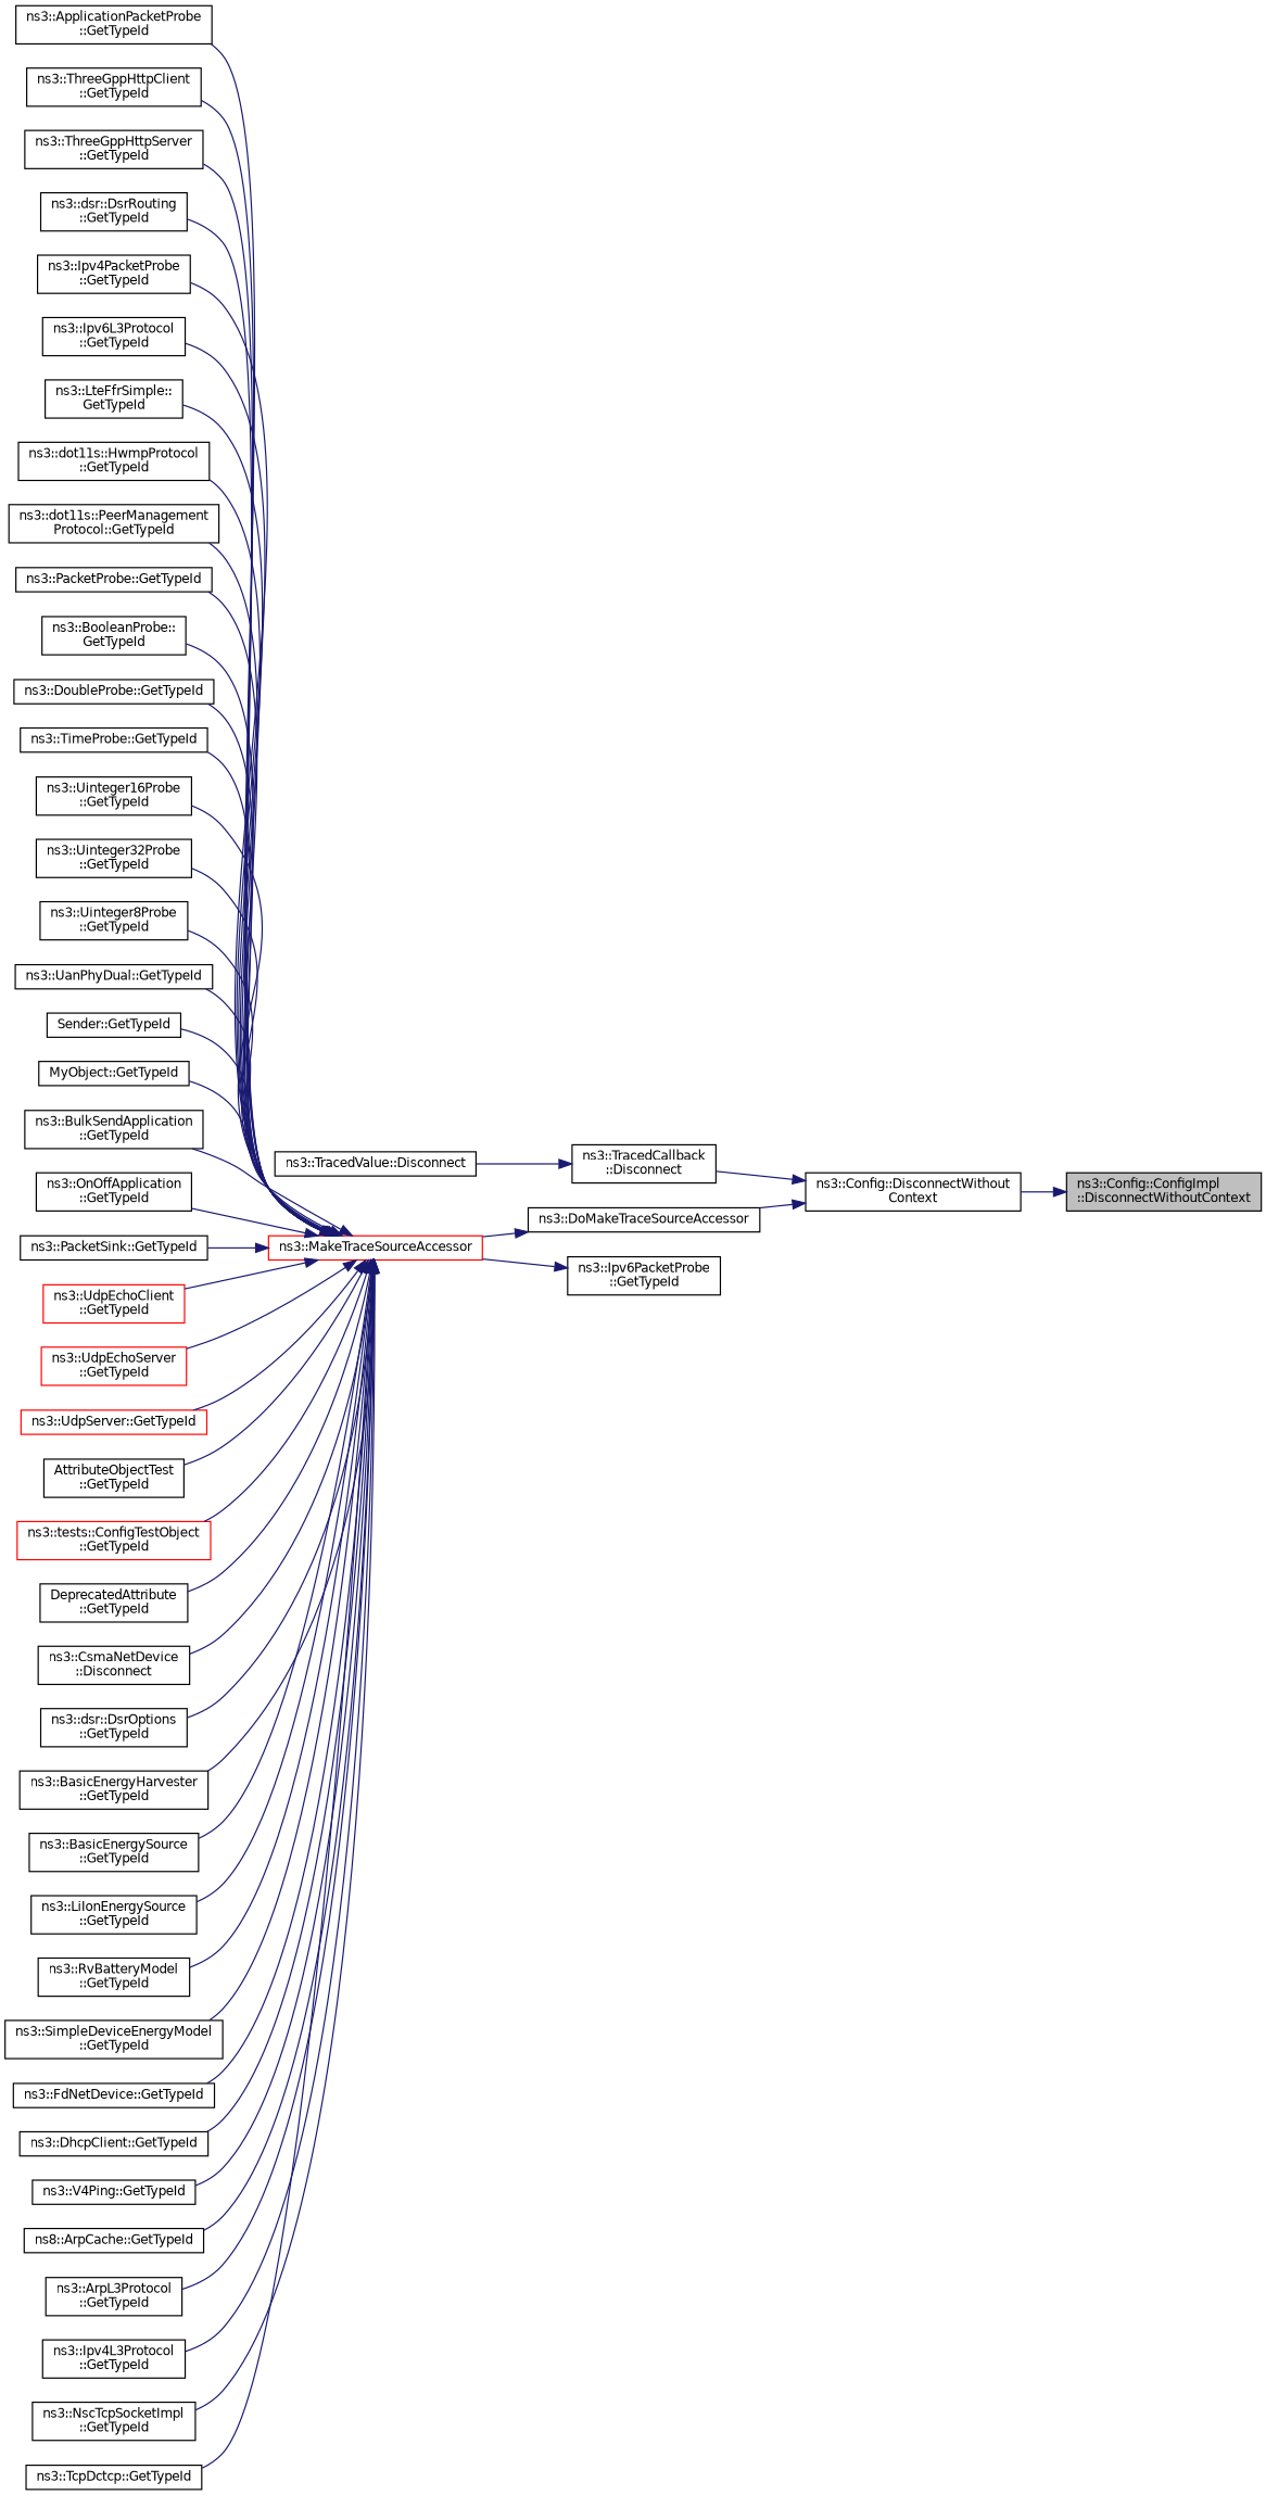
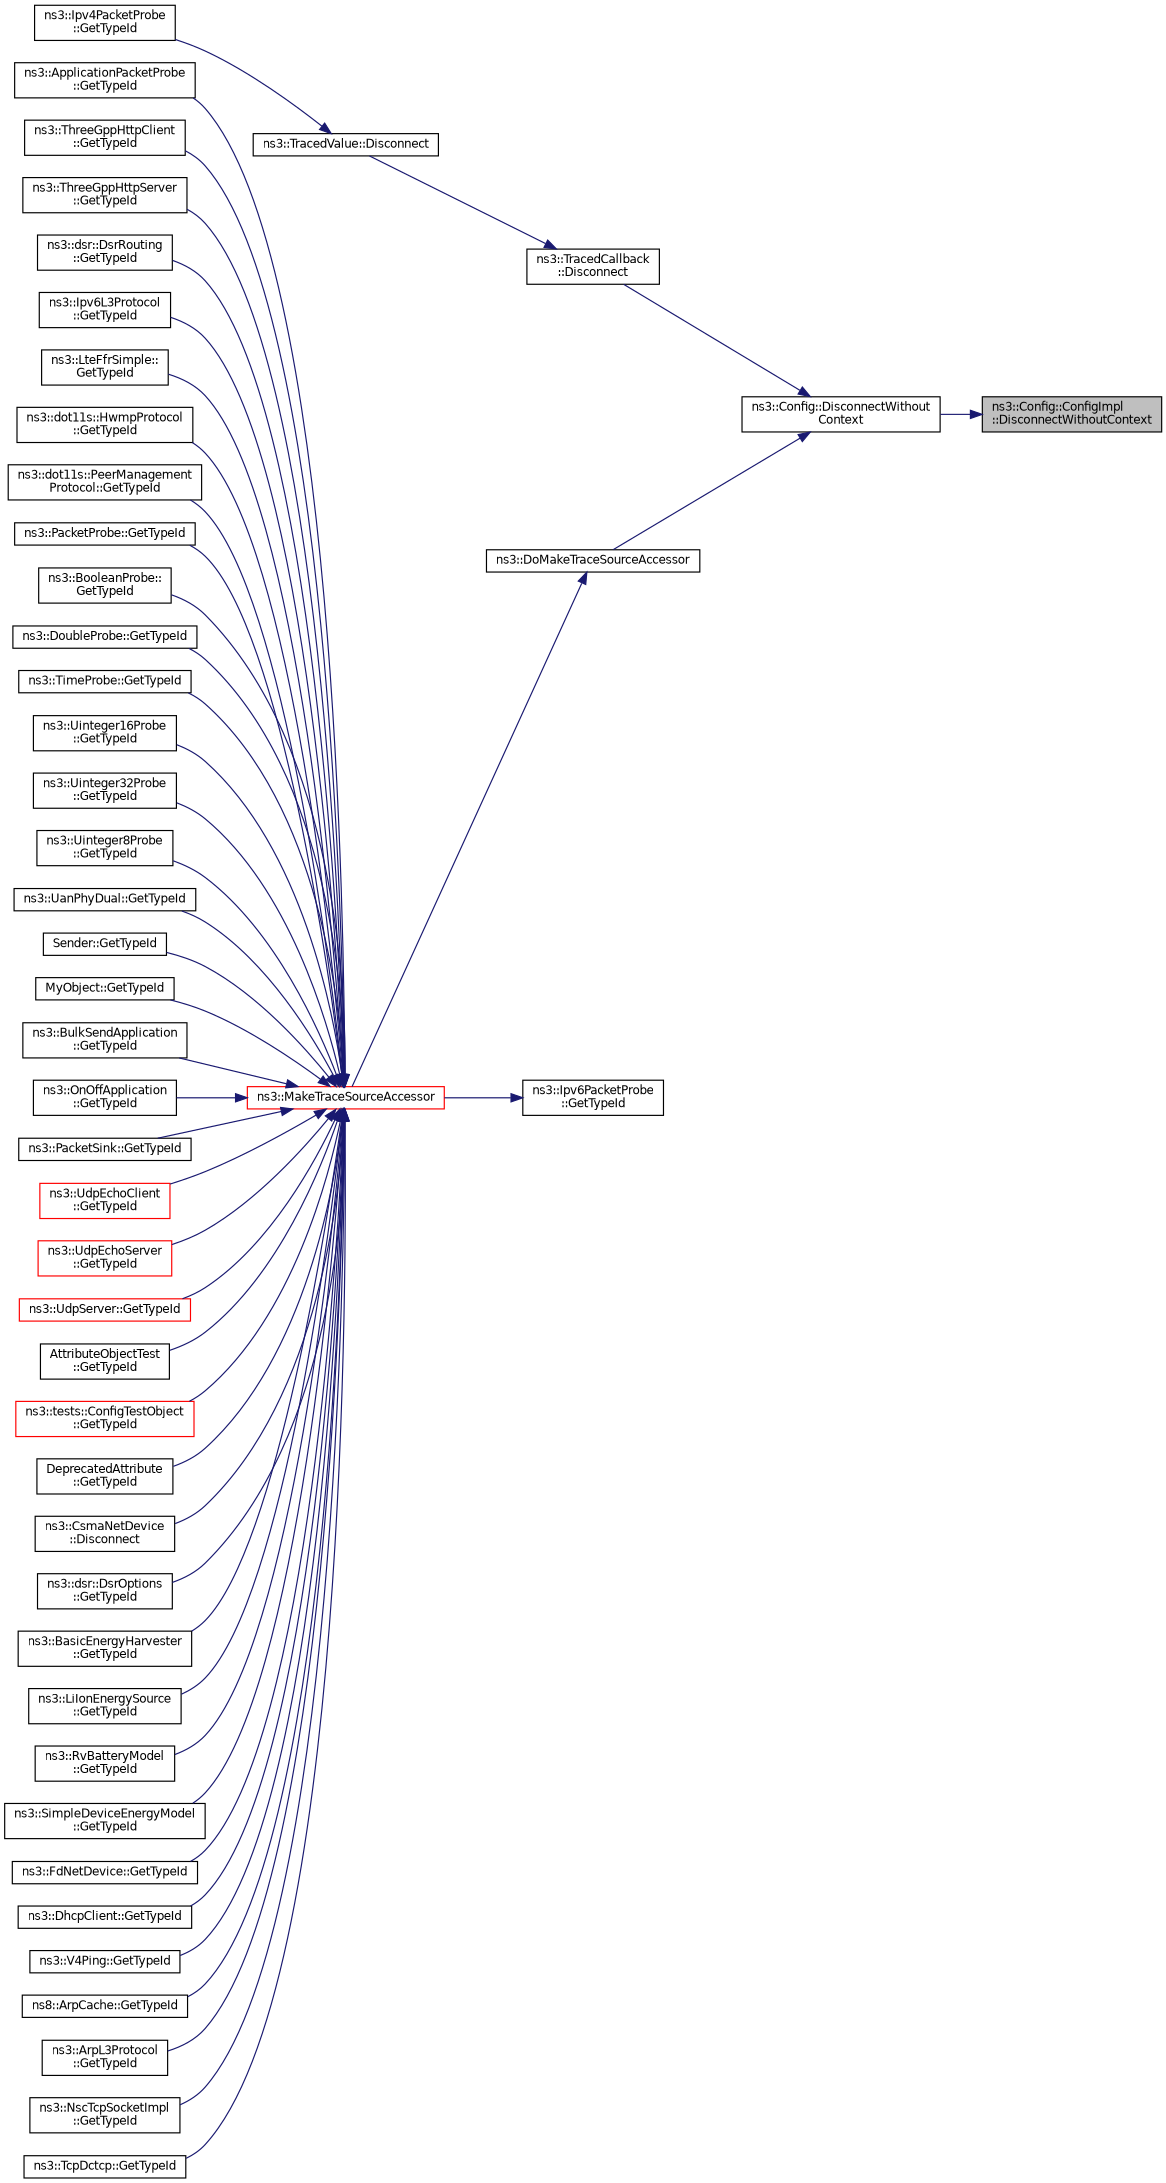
  digraph {
    rankdir=RL
    node [color=black fillcolor=white fontname=Helvetica fontsize=10 shape=record style=filled]
    edge [color=midnightblue dir=back fontname=Helvetica fontsize=10 labelfontname=Helvetica labelfontsize=10 style=solid]
    n1 [fillcolor=grey75 fontcolor=black height=0.2 label="ns3::Config::ConfigImpl\l::DisconnectWithoutContext" width=0.4]
    n2 [height=0.2 label="ns3::Config::DisconnectWithout\lContext" width=0.4]
    n3 [height=0.2 label="ns3::TracedCallback\l::Disconnect" width=0.4]
    n4 [height=0.2 label="ns3::DoMakeTraceSourceAccessor" width=0.4]
    n5 [height=0.2 label="ns3::TracedValue::Disconnect" width=0.4]
    n6 [color=red height=0.2 label="ns3::MakeTraceSourceAccessor" width=0.4]
    n7 [height=0.2 label="ns3::ApplicationPacketProbe\l::GetTypeId" width=0.4]
    n8 [height=0.2 label="ns3::ThreeGppHttpClient\l::GetTypeId" width=0.4]
    n9 [height=0.2 label="ns3::ThreeGppHttpServer\l::GetTypeId" width=0.4]
    n10 [height=0.2 label="ns3::dsr::DsrRouting\l::GetTypeId" width=0.4]
    n11 [height=0.2 label="ns3::Ipv4PacketProbe\l::GetTypeId" width=0.4]
    n12 [height=0.2 label="ns3::Ipv6L3Protocol\l::GetTypeId" width=0.4]
    n13 [height=0.2 label="ns3::LteFfrSimple::\lGetTypeId" width=0.4]
    n14 [height=0.2 label="ns3::dot11s::HwmpProtocol\l::GetTypeId" width=0.4]
    n15 [height=0.2 label="ns3::dot11s::PeerManagement\lProtocol::GetTypeId" width=0.4]
    n16 [height=0.2 label="ns3::PacketProbe::GetTypeId" width=0.4]
    n17 [height=0.2 label="ns3::BooleanProbe::\lGetTypeId" width=0.4]
    n18 [height=0.2 label="ns3::DoubleProbe::GetTypeId" width=0.4]
    n19 [height=0.2 label="ns3::TimeProbe::GetTypeId" width=0.4]
    n20 [height=0.2 label="ns3::Uinteger16Probe\l::GetTypeId" width=0.4]
    n21 [height=0.2 label="ns3::Uinteger32Probe\l::GetTypeId" width=0.4]
    n22 [height=0.2 label="ns3::Uinteger8Probe\l::GetTypeId" width=0.4]
    n23 [height=0.2 label="ns3::UanPhyDual::GetTypeId" width=0.4]
    n24 [height=0.2 label="Sender::GetTypeId" width=0.4]
    n25 [height=0.2 label="MyObject::GetTypeId" width=0.4]
    n26 [height=0.2 label="ns3::BulkSendApplication\l::GetTypeId" width=0.4]
    n27 [height=0.2 label="ns3::OnOffApplication\l::GetTypeId" width=0.4]
    n28 [height=0.2 label="ns3::PacketSink::GetTypeId" width=0.4]
    n29 [color=red height=0.2 label="ns3::UdpEchoClient\l::GetTypeId" width=0.4]
    n30 [color=red height=0.2 label="ns3::UdpEchoServer\l::GetTypeId" width=0.4]
    n31 [color=red height=0.2 label="ns3::UdpServer::GetTypeId" width=0.4]
    n32 [height=0.2 label="AttributeObjectTest\l::GetTypeId" width=0.4]
    n33 [color=red height=0.2 label="ns3::tests::ConfigTestObject\l::GetTypeId" width=0.4]
    n34 [height=0.2 label="DeprecatedAttribute\l::GetTypeId" width=0.4]
    n35 [height=0.2 label="ns3::CsmaNetDevice\l::Disconnect" width=0.4]
    n36 [height=0.2 label="ns3::dsr::DsrOptions\l::GetTypeId" width=0.4]
    n37 [height=0.2 label="ns3::BasicEnergyHarvester\l::GetTypeId" width=0.4]
-   n38 [height=0.2 label="ns3::BasicEnergySource\l::GetTypeId" width=0.4]
    n39 [height=0.2 label="ns3::LiIonEnergySource\l::GetTypeId" width=0.4]
    n40 [height=0.2 label="ns3::RvBatteryModel\l::GetTypeId" width=0.4]
    n41 [height=0.2 label="ns3::SimpleDeviceEnergyModel\l::GetTypeId" width=0.4]
    n42 [height=0.2 label="ns3::FdNetDevice::GetTypeId" width=0.4]
    n43 [height=0.2 label="ns3::DhcpClient::GetTypeId" width=0.4]
    n44 [height=0.2 label="ns3::V4Ping::GetTypeId" width=0.4]
    n45 [height=0.2 label="ns8::ArpCache::GetTypeId" width=0.4]
    n46 [height=0.2 label="ns3::ArpL3Protocol\l::GetTypeId" width=0.4]
-   n47 [height=0.2 label="ns3::Ipv4L3Protocol\l::GetTypeId" width=0.4]
    n48 [height=0.2 label="ns3::NscTcpSocketImpl\l::GetTypeId" width=0.4]
    n49 [height=0.2 label="ns3::TcpDctcp::GetTypeId" width=0.4]
    n50 [height=0.2 label="ns3::Ipv6PacketProbe\l::GetTypeId" width=0.4]
    n1 -> n2
    n2 -> n3
    n2 -> n4
    n3 -> n5
    n4 -> n6
    n6 -> n7
    n6 -> n8
    n6 -> n9
    n6 -> n10
-   n6 -> n11
+   n5 -> n11
    n6 -> n12
    n6 -> n13
    n6 -> n14
    n6 -> n15
    n6 -> n16
    n6 -> n17
    n6 -> n18
    n6 -> n19
    n6 -> n20
    n6 -> n21
    n6 -> n22
    n6 -> n23
    n6 -> n24
    n6 -> n25
    n6 -> n26
    n6 -> n27
    n6 -> n28
    n6 -> n29
    n6 -> n30
    n6 -> n31
    n6 -> n32
    n6 -> n33
    n6 -> n34
    n6 -> n35
    n6 -> n36
    n6 -> n37
-   n6 -> n38
    n6 -> n39
    n6 -> n40
    n6 -> n41
    n6 -> n42
    n6 -> n43
    n6 -> n44
    n6 -> n45
    n6 -> n46
-   n6 -> n47
    n6 -> n48
    n6 -> n49
    n50 -> n6
  }
